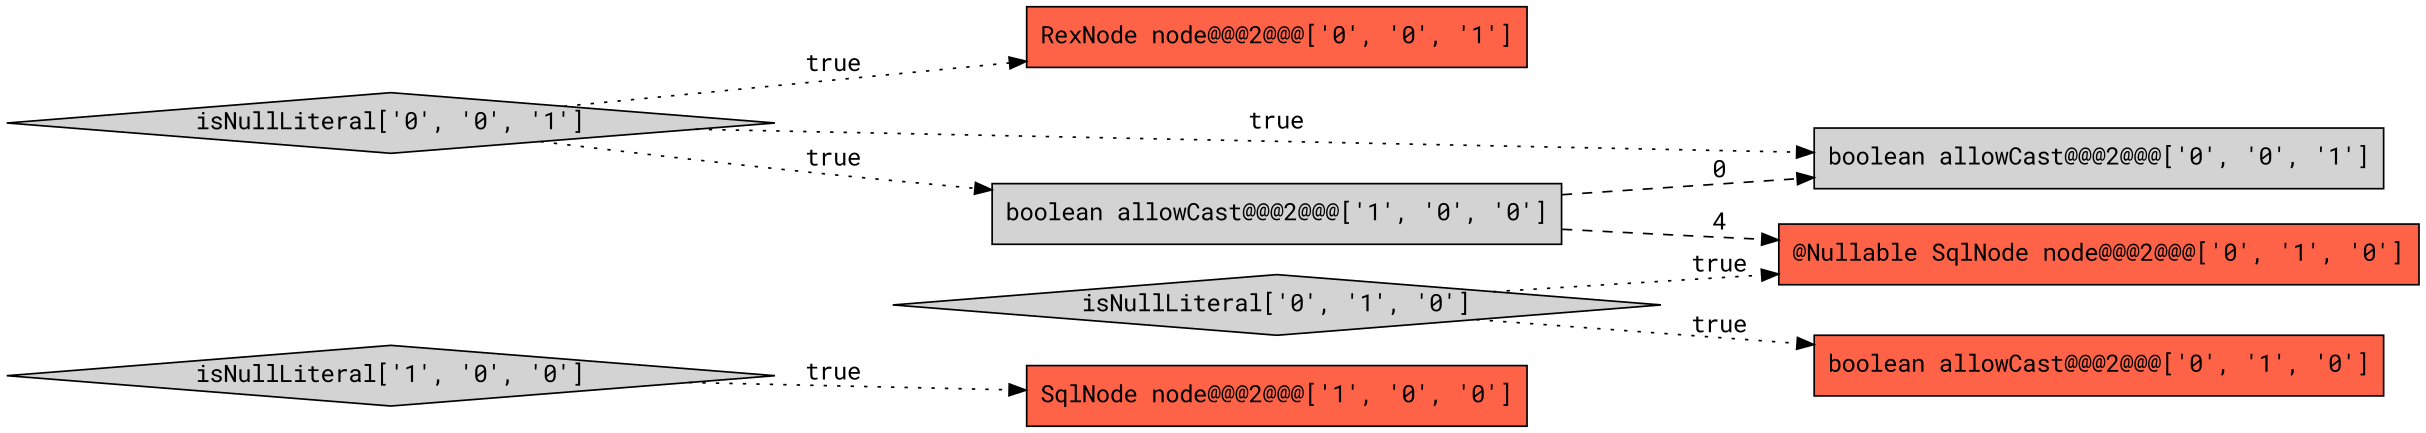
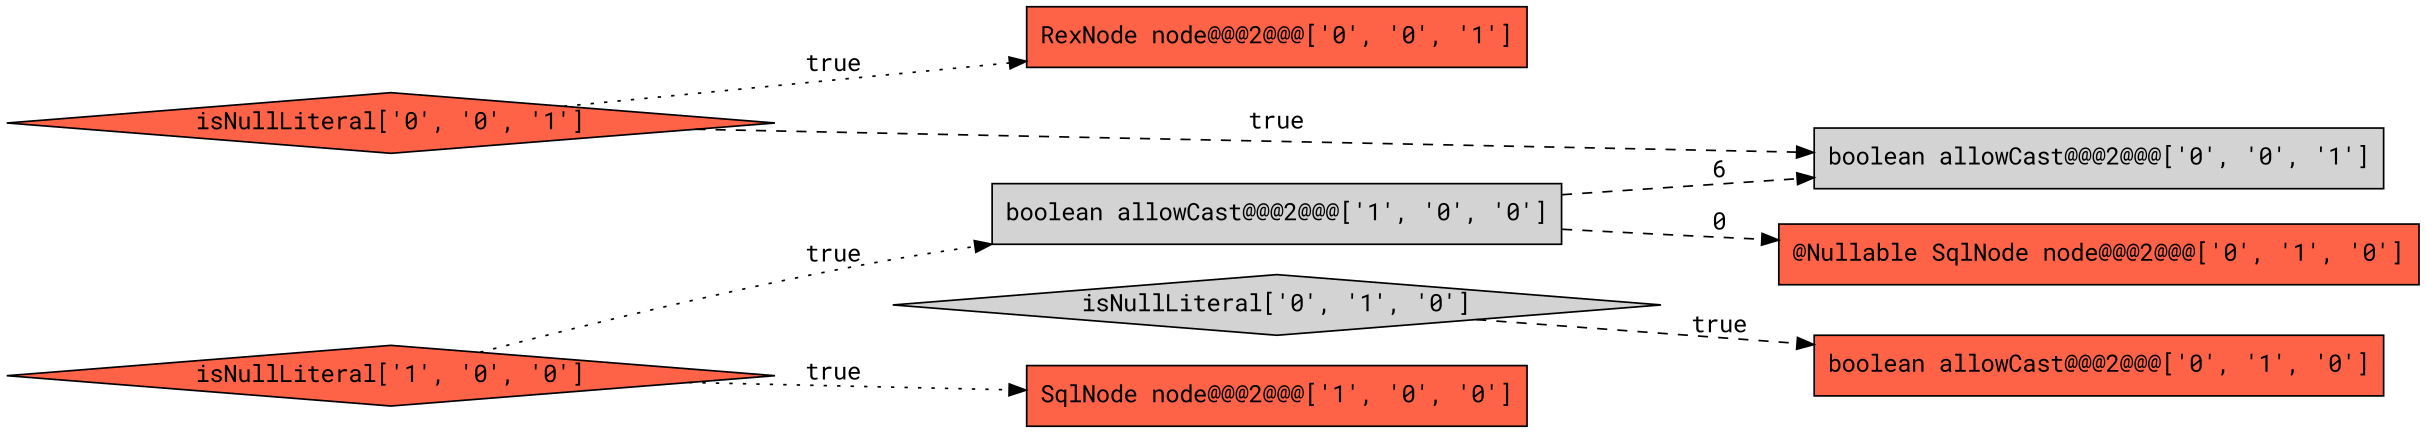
  digraph {
    fontname="Roboto Mono"
    rankdir=LR
    node [fillcolor=lightgray fontname="Roboto Mono" shape=box style=filled]
    edge [fontname="Roboto Mono" style=dotted]
    n1 [label="boolean allowCast@@@2@@@['1', '0', '0']"]
    n2 [label="boolean allowCast@@@2@@@['0', '0', '1']"]
    n3 [fillcolor=tomato label="@Nullable SqlNode node@@@2@@@['0', '1', '0']"]
    n4 [fillcolor=tomato label="RexNode node@@@2@@@['0', '0', '1']"]
    n5 [label="isNullLiteral['0', '1', '0']" shape=diamond]
    n6 [fillcolor=tomato label="boolean allowCast@@@2@@@['0', '1', '0']"]
-   n7 [label="isNullLiteral['0', '0', '1']" shape=diamond]
+   n7 [fillcolor=tomato label="isNullLiteral['0', '0', '1']" shape=diamond]
    n8 [fillcolor=tomato label="SqlNode node@@@2@@@['1', '0', '0']"]
-   n9 [label="isNullLiteral['1', '0', '0']" shape=diamond]
-   n1 -> n2 [label=0 style=dashed]
-   n1 -> n3 [label=4 style=dashed]
-   n5 -> n3 [label=true]
-   n5 -> n6 [label=true]
-   n7 -> n2 [label=true]
+   n9 [fillcolor=tomato label="isNullLiteral['1', '0', '0']" shape=diamond]
+   n1 -> n2 [label=6 style=dashed]
+   n1 -> n3 [label=0 style=dashed]
+   n5 -> n6 [label=true style=dashed]
+   n7 -> n2 [label=true style=dashed]
    n7 -> n4 [label=true]
-   n7 -> n1 [label=true]
+   n9 -> n1 [label=true]
    n9 -> n8 [label=true]
  }
